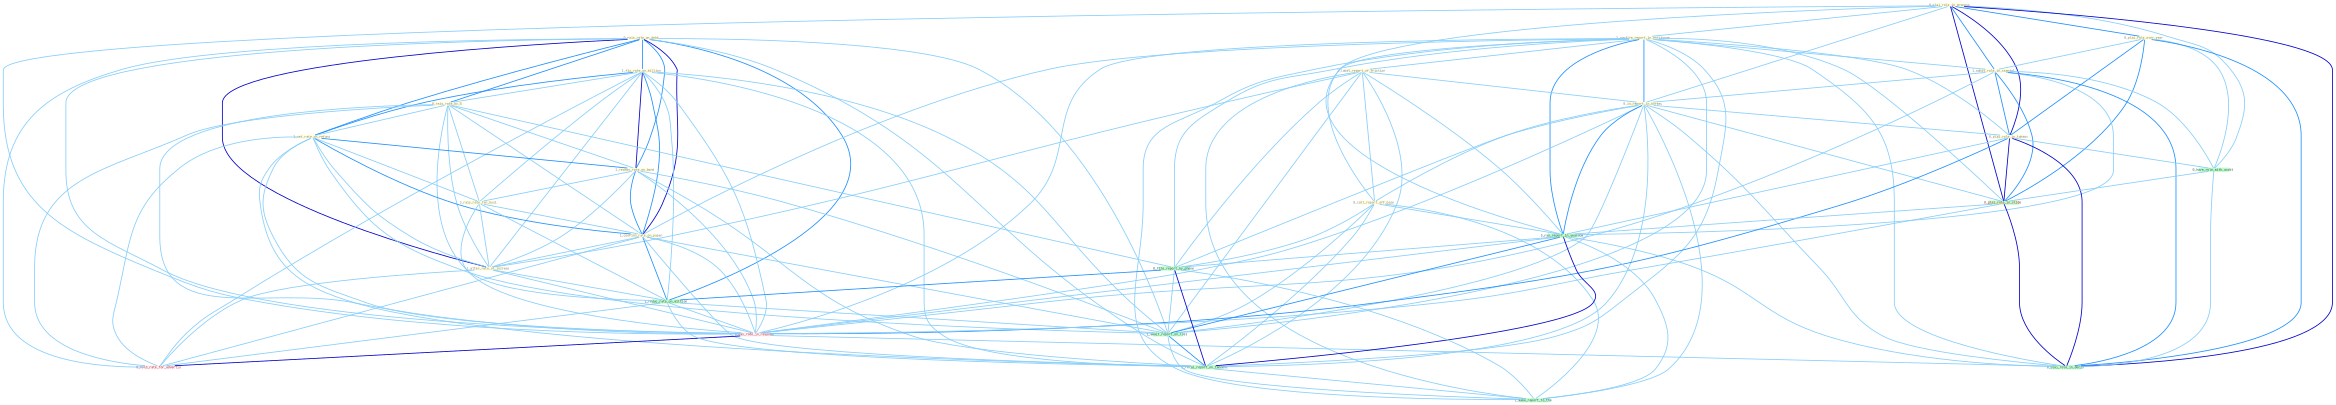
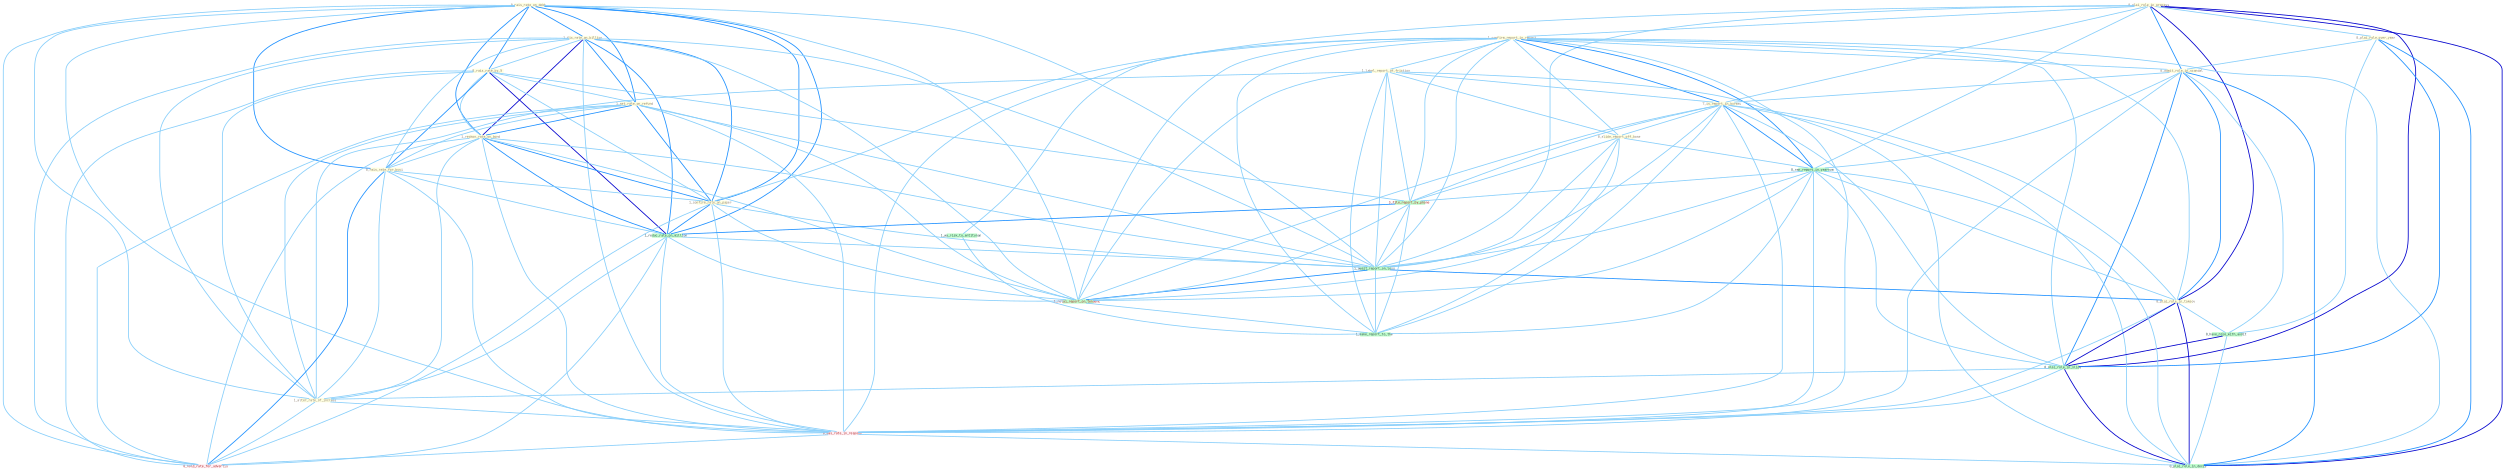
  graph {
    fontname="JetBrains Mono"
    node [color="#ffffe0" fixedsize=true fontcolor="#8b7d6b" fontname="JetBrains Mono" fontsize=4 shape=polygon style=filled]
    edge [color="#87cefa" fontname="JetBrains Mono" w=1]
    "0_plai_role_in_process " [height=.06 width=.5]
    "0_rais_rate_on_debt " [height=.06 width=.5]
-   "1_confirm_report_in_entitynam " [height=.06 width=.5]
+   "1_confirm_report_in_entitynam " [height=.06 width=.5 label="1_confirm_report_in_report"]
    "1_fix_rate_on_billion " [height=.06 width=.5]
    "0_plai_role_over_year " [height=.06 width=.5]
    "0_rais_rate_by_% " [height=.06 width=.5]
-   "1_admit_role_in_scandal " [height=.06 width=.5]
+   "1_admit_role_in_scandal " [height=.06 width=.5 label="0_admit_role_in_scandal"]
    "1_label_report_of_friction " [height=.06 width=.5]
-   "0_is_report_in_bureau " [height=.06 width=.5]
+   "0_is_report_in_bureau " [height=.06 width=.5 label="7_is_report_in_bureau"]
    "1_set_rate_on_refund " [height=.06 width=.5]
    "1_reckon_rate_on_bond " [height=.06 width=.5]
-   "0_call_report_off_base " [height=.06 width=.5]
+   "0_call_report_off_base " [height=.06 width=.5 label="0_slide_report_off_base"]
    "0_plai_role_in_takeov " [height=.06 width=.5]
    "0_rais_rate_for_busi " [height=.06 width=.5]
    "1_confirm_rate_on_paper " [height=.06 width=.5]
    "1_alter_rate_of_increas " [height=.06 width=.5]
    "0_eas_rate_in_respons " [color="#fff0f5" fontcolor="#b22222" height=.06 width=.5]
    "0_hold_rate_for_advertis " [color="#fff0f5" fontcolor="#b22222" height=.06 width=.5]
    "0_have_role_with_audit " [color="#BDFCC9" fontcolor="#2f4f4f" height=.06 width=.5]
-   "0_plai_role_in_slide " [color="#BDFCC9" fontcolor="#b22222" height=.06 width=.5]
+   "0_plai_role_in_slide " [color="#BDFCC9" fontcolor="#2f4f4f" height=.06 width=.5]
    "0_ran_report_in_yearnum " [color="#BDFCC9" fontcolor="#2f4f4f" height=.06 width=.5]
    "0_plai_role_in_decis " [color="#BDFCC9" fontcolor="#2f4f4f" height=.06 width=.5]
    "1_reduc_rate_on_million " [color="#BDFCC9" fontcolor="#2f4f4f" height=.06 width=.5]
    "1_await_report_on_loss " [color="#BDFCC9" fontcolor="#2f4f4f" height=.06 width=.5]
-   "1_relai_report_on_tendenc " [color="#BDFCC9" fontcolor="#2f4f4f" height=.06 width=.5]
+   "1_relai_report_on_tendenc " [color="#BDFCC9" fontcolor="#b22222" height=.06 width=.5]
+   "1_wa_risk_to_entitynam " [color="#BDFCC9" fontcolor="#2f4f4f" height=.06 width=.5]
    "1_make_report_to_the " [color="#BDFCC9" fontcolor="#2f4f4f" height=.06 width=.5]
-   "0_file_report_by_phone " [color="#BDFCC9" fontcolor="#2f4f4f" height=.06 width=.5]
+   "0_file_report_by_phone " [color="#BDFCC9" fontcolor="#b22222" height=.06 width=.5]
    subgraph sub_1 {
      "0_plai_role_in_process "
      "0_rais_rate_on_debt "
      "1_confirm_report_in_entitynam "
      "1_fix_rate_on_billion "
      "0_plai_role_over_year "
      "0_rais_rate_by_% "
      "1_admit_role_in_scandal "
      "1_label_report_of_friction "
      "0_is_report_in_bureau "
      "1_set_rate_on_refund "
      "1_reckon_rate_on_bond "
      "0_call_report_off_base "
      "0_plai_role_in_takeov "
      "0_rais_rate_for_busi "
      "1_confirm_rate_on_paper "
      "1_alter_rate_of_increas "
    }
    subgraph sub_2 {
      "0_eas_rate_in_respons "
      "0_hold_rate_for_advertis "
    }
    "0_plai_role_in_process " -- "1_confirm_report_in_entitynam "
-   "0_plai_role_in_process " -- "0_plai_role_over_year " [color="#1e90ff" w=2]
+   "0_plai_role_in_process " -- "0_plai_role_over_year " [w=2]
    "0_plai_role_in_process " -- "1_admit_role_in_scandal " [color="#1e90ff" w=2]
    "0_plai_role_in_process " -- "0_is_report_in_bureau "
    "0_plai_role_in_process " -- "0_plai_role_in_takeov " [color="#0000cd" w=3]
    "0_plai_role_in_process " -- "0_eas_rate_in_respons "
-   "0_plai_role_in_process " -- "0_have_role_with_audit "
+   "0_plai_role_in_process " -- "1_await_report_on_loss "
    "0_plai_role_in_process " -- "0_plai_role_in_slide " [color="#0000cd" w=3]
    "0_plai_role_in_process " -- "0_ran_report_in_yearnum "
    "0_plai_role_in_process " -- "0_plai_role_in_decis " [color="#0000cd" w=3]
    "0_rais_rate_on_debt " -- "1_fix_rate_on_billion " [color="#1e90ff" w=2]
    "0_rais_rate_on_debt " -- "0_rais_rate_by_% " [color="#1e90ff" w=2]
    "0_rais_rate_on_debt " -- "1_set_rate_on_refund " [color="#1e90ff" w=2]
    "0_rais_rate_on_debt " -- "1_reckon_rate_on_bond " [color="#1e90ff" w=2]
-   "0_rais_rate_on_debt " -- "1_confirm_rate_on_paper " [color="#0000cd" w=2]
-   "0_rais_rate_on_debt " -- "1_alter_rate_of_increas " [color="#0000cd"]
+   "0_rais_rate_on_debt " -- "0_rais_rate_for_busi " [color="#1e90ff" w=2]
+   "0_rais_rate_on_debt " -- "1_confirm_rate_on_paper " [color="#1e90ff" w=2]
+   "0_rais_rate_on_debt " -- "1_alter_rate_of_increas "
    "0_rais_rate_on_debt " -- "0_eas_rate_in_respons "
    "0_rais_rate_on_debt " -- "0_hold_rate_for_advertis "
    "0_rais_rate_on_debt " -- "1_reduc_rate_on_million " [color="#1e90ff" w=2]
    "0_rais_rate_on_debt " -- "1_await_report_on_loss "
    "0_rais_rate_on_debt " -- "1_relai_report_on_tendenc "
    "1_confirm_report_in_entitynam " -- "1_admit_role_in_scandal "
    "1_confirm_report_in_entitynam " -- "1_label_report_of_friction "
    "1_confirm_report_in_entitynam " -- "0_is_report_in_bureau " [color="#1e90ff" w=2]
    "1_confirm_report_in_entitynam " -- "0_call_report_off_base "
    "1_confirm_report_in_entitynam " -- "0_plai_role_in_takeov "
    "1_confirm_report_in_entitynam " -- "1_confirm_rate_on_paper "
    "1_confirm_report_in_entitynam " -- "0_eas_rate_in_respons "
    "1_confirm_report_in_entitynam " -- "0_plai_role_in_slide "
    "1_confirm_report_in_entitynam " -- "0_ran_report_in_yearnum " [color="#1e90ff" w=2]
    "1_confirm_report_in_entitynam " -- "0_plai_role_in_decis "
    "1_confirm_report_in_entitynam " -- "1_await_report_on_loss "
    "1_confirm_report_in_entitynam " -- "1_relai_report_on_tendenc "
+   "1_confirm_report_in_entitynam " -- "1_wa_risk_to_entitynam "
    "1_confirm_report_in_entitynam " -- "1_make_report_to_the "
    "1_confirm_report_in_entitynam " -- "0_file_report_by_phone "
    "1_fix_rate_on_billion " -- "0_rais_rate_by_% "
    "1_fix_rate_on_billion " -- "1_set_rate_on_refund " [color="#1e90ff" w=2]
    "1_fix_rate_on_billion " -- "1_reckon_rate_on_bond " [color="#0000cd" w=2]
    "1_fix_rate_on_billion " -- "0_rais_rate_for_busi "
    "1_fix_rate_on_billion " -- "1_confirm_rate_on_paper " [color="#1e90ff" w=2]
    "1_fix_rate_on_billion " -- "1_alter_rate_of_increas "
    "1_fix_rate_on_billion " -- "0_eas_rate_in_respons "
    "1_fix_rate_on_billion " -- "0_hold_rate_for_advertis "
-   "1_fix_rate_on_billion " -- "1_reduc_rate_on_million " [w=2]
+   "1_fix_rate_on_billion " -- "1_reduc_rate_on_million " [color="#1e90ff" w=2]
    "1_fix_rate_on_billion " -- "1_await_report_on_loss "
    "1_fix_rate_on_billion " -- "1_relai_report_on_tendenc "
    "0_plai_role_over_year " -- "1_admit_role_in_scandal "
-   "0_plai_role_over_year " -- "0_plai_role_in_takeov " [color="#1e90ff" w=2]
+   "1_await_report_on_loss " -- "0_plai_role_in_takeov " [color="#1e90ff" w=2]
    "0_plai_role_over_year " -- "0_have_role_with_audit "
    "0_plai_role_over_year " -- "0_plai_role_in_slide " [color="#1e90ff" w=2]
    "0_plai_role_over_year " -- "0_plai_role_in_decis " [color="#1e90ff" w=2]
    "0_rais_rate_by_% " -- "1_set_rate_on_refund "
    "0_rais_rate_by_% " -- "1_reckon_rate_on_bond "
-   "0_rais_rate_by_% " -- "0_rais_rate_for_busi " [w=2]
+   "0_rais_rate_by_% " -- "0_rais_rate_for_busi " [color="#1e90ff" w=2]
    "0_rais_rate_by_% " -- "1_confirm_rate_on_paper "
    "0_rais_rate_by_% " -- "1_alter_rate_of_increas "
-   "0_rais_rate_by_% " -- "0_eas_rate_in_respons "
    "0_rais_rate_by_% " -- "0_hold_rate_for_advertis "
-   "0_rais_rate_by_% " -- "1_reduc_rate_on_million "
+   "0_rais_rate_by_% " -- "1_reduc_rate_on_million " [color="#0000cd"]
    "0_rais_rate_by_% " -- "0_file_report_by_phone "
    "1_admit_role_in_scandal " -- "0_is_report_in_bureau "
    "1_admit_role_in_scandal " -- "0_plai_role_in_takeov " [color="#1e90ff" w=2]
    "1_admit_role_in_scandal " -- "0_eas_rate_in_respons "
    "1_admit_role_in_scandal " -- "0_have_role_with_audit "
    "1_admit_role_in_scandal " -- "0_plai_role_in_slide " [color="#1e90ff" w=2]
    "1_admit_role_in_scandal " -- "0_ran_report_in_yearnum "
    "1_admit_role_in_scandal " -- "0_plai_role_in_decis " [color="#1e90ff" w=2]
    "1_label_report_of_friction " -- "0_is_report_in_bureau "
    "1_label_report_of_friction " -- "0_call_report_off_base "
    "1_label_report_of_friction " -- "1_alter_rate_of_increas "
-   "1_label_report_of_friction " -- "0_ran_report_in_yearnum "
+   "1_label_report_of_friction " -- "0_plai_role_in_decis "
    "1_label_report_of_friction " -- "1_await_report_on_loss "
    "1_label_report_of_friction " -- "1_relai_report_on_tendenc "
    "1_label_report_of_friction " -- "1_make_report_to_the "
    "1_label_report_of_friction " -- "0_file_report_by_phone "
    "0_is_report_in_bureau " -- "0_call_report_off_base "
    "0_is_report_in_bureau " -- "0_plai_role_in_takeov "
    "0_is_report_in_bureau " -- "0_eas_rate_in_respons "
    "0_is_report_in_bureau " -- "0_plai_role_in_slide "
    "0_is_report_in_bureau " -- "0_ran_report_in_yearnum " [color="#1e90ff" w=2]
    "0_is_report_in_bureau " -- "0_plai_role_in_decis "
    "0_is_report_in_bureau " -- "1_await_report_on_loss "
    "0_is_report_in_bureau " -- "1_relai_report_on_tendenc "
    "0_is_report_in_bureau " -- "1_make_report_to_the "
    "0_is_report_in_bureau " -- "0_file_report_by_phone "
    "1_set_rate_on_refund " -- "1_reckon_rate_on_bond " [color="#1e90ff" w=2]
    "1_set_rate_on_refund " -- "0_rais_rate_for_busi "
    "1_set_rate_on_refund " -- "1_confirm_rate_on_paper " [color="#1e90ff" w=2]
    "1_set_rate_on_refund " -- "1_alter_rate_of_increas "
    "1_set_rate_on_refund " -- "0_eas_rate_in_respons "
    "1_set_rate_on_refund " -- "0_hold_rate_for_advertis "
    "1_set_rate_on_refund " -- "1_await_report_on_loss "
    "1_set_rate_on_refund " -- "1_relai_report_on_tendenc "
    "1_reckon_rate_on_bond " -- "0_rais_rate_for_busi "
    "1_reckon_rate_on_bond " -- "1_confirm_rate_on_paper " [color="#1e90ff" w=2]
    "1_reckon_rate_on_bond " -- "1_alter_rate_of_increas "
    "1_reckon_rate_on_bond " -- "0_eas_rate_in_respons "
+   "1_reckon_rate_on_bond " -- "0_hold_rate_for_advertis "
+   "1_reckon_rate_on_bond " -- "1_reduc_rate_on_million " [color="#1e90ff" w=2]
    "1_reckon_rate_on_bond " -- "1_await_report_on_loss "
    "1_reckon_rate_on_bond " -- "1_relai_report_on_tendenc "
    "0_call_report_off_base " -- "0_ran_report_in_yearnum "
    "0_call_report_off_base " -- "1_await_report_on_loss "
    "0_call_report_off_base " -- "1_relai_report_on_tendenc "
    "0_call_report_off_base " -- "1_make_report_to_the "
    "0_call_report_off_base " -- "0_file_report_by_phone "
-   "0_plai_role_in_takeov " -- "0_eas_rate_in_respons " [color="#1e90ff"]
+   "0_plai_role_in_takeov " -- "0_eas_rate_in_respons "
    "0_plai_role_in_takeov " -- "0_have_role_with_audit "
    "0_plai_role_in_takeov " -- "0_plai_role_in_slide " [color="#0000cd" w=3]
    "0_plai_role_in_takeov " -- "0_ran_report_in_yearnum "
    "0_plai_role_in_takeov " -- "0_plai_role_in_decis " [color="#0000cd" w=3]
    "0_rais_rate_for_busi " -- "1_confirm_rate_on_paper "
    "0_rais_rate_for_busi " -- "1_alter_rate_of_increas "
    "0_rais_rate_for_busi " -- "0_eas_rate_in_respons "
+   "0_rais_rate_for_busi " -- "0_hold_rate_for_advertis " [color="#1e90ff" w=2]
    "0_rais_rate_for_busi " -- "1_reduc_rate_on_million "
-   "1_confirm_rate_on_paper " -- "1_alter_rate_of_increas "
+   "0_plai_role_in_slide " -- "1_alter_rate_of_increas "
    "1_confirm_rate_on_paper " -- "0_eas_rate_in_respons "
    "1_confirm_rate_on_paper " -- "0_hold_rate_for_advertis "
    "1_confirm_rate_on_paper " -- "1_reduc_rate_on_million " [color="#1e90ff" w=2]
    "1_confirm_rate_on_paper " -- "1_await_report_on_loss "
    "1_confirm_rate_on_paper " -- "1_relai_report_on_tendenc "
    "1_alter_rate_of_increas " -- "0_eas_rate_in_respons "
    "1_alter_rate_of_increas " -- "0_hold_rate_for_advertis "
    "1_alter_rate_of_increas " -- "1_reduc_rate_on_million "
-   "0_eas_rate_in_respons " -- "0_hold_rate_for_advertis " [color="#0000cd"]
+   "0_eas_rate_in_respons " -- "0_hold_rate_for_advertis "
    "0_eas_rate_in_respons " -- "0_ran_report_in_yearnum "
    "0_eas_rate_in_respons " -- "0_plai_role_in_decis "
-   "0_have_role_with_audit " -- "0_plai_role_in_slide "
+   "0_have_role_with_audit " -- "0_plai_role_in_slide " [color="#0000cd"]
    "0_have_role_with_audit " -- "0_plai_role_in_decis "
    "0_plai_role_in_slide " -- "0_eas_rate_in_respons "
    "0_plai_role_in_slide " -- "0_ran_report_in_yearnum "
    "0_plai_role_in_slide " -- "0_plai_role_in_decis " [color="#0000cd" w=3]
    "0_ran_report_in_yearnum " -- "0_plai_role_in_decis "
    "0_ran_report_in_yearnum " -- "0_file_report_by_phone "
    "1_reduc_rate_on_million " -- "0_eas_rate_in_respons "
    "1_reduc_rate_on_million " -- "0_hold_rate_for_advertis "
    "1_reduc_rate_on_million " -- "1_await_report_on_loss "
    "1_reduc_rate_on_million " -- "1_relai_report_on_tendenc "
-   "1_await_report_on_loss " -- "0_ran_report_in_yearnum " [color="#1e90ff"]
+   "1_await_report_on_loss " -- "0_ran_report_in_yearnum "
    "1_await_report_on_loss " -- "1_relai_report_on_tendenc " [color="#1e90ff" w=2]
    "1_await_report_on_loss " -- "1_make_report_to_the "
    "1_await_report_on_loss " -- "0_file_report_by_phone "
-   "1_relai_report_on_tendenc " -- "0_ran_report_in_yearnum " [color="#0000cd"]
+   "1_relai_report_on_tendenc " -- "0_ran_report_in_yearnum "
    "1_relai_report_on_tendenc " -- "1_make_report_to_the "
-   "1_relai_report_on_tendenc " -- "0_file_report_by_phone " [color="#0000cd"]
+   "1_relai_report_on_tendenc " -- "0_file_report_by_phone "
+   "1_wa_risk_to_entitynam " -- "1_make_report_to_the "
    "1_make_report_to_the " -- "0_ran_report_in_yearnum "
    "1_make_report_to_the " -- "0_file_report_by_phone "
    "0_file_report_by_phone " -- "1_reduc_rate_on_million " [color="#1e90ff" w=2]
  }
